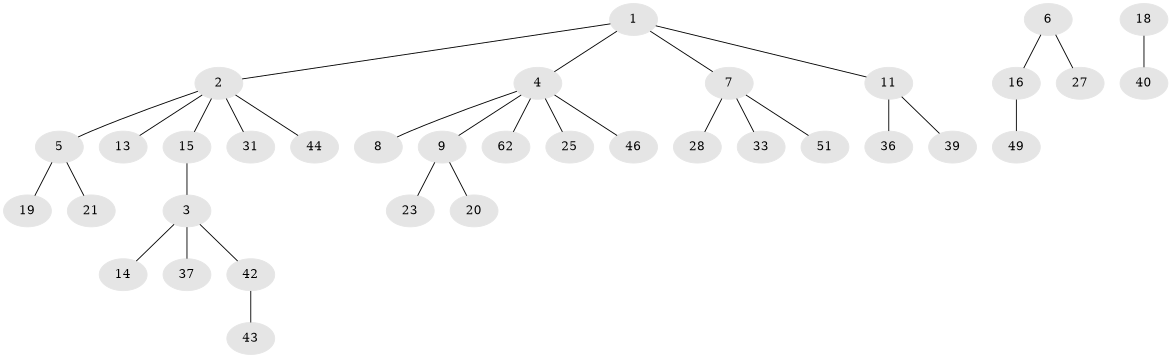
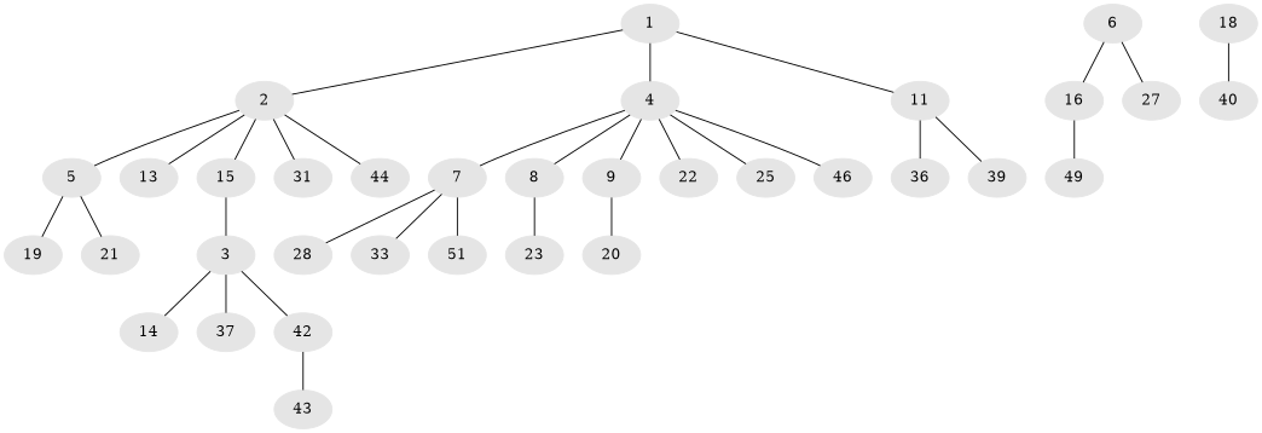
  graph {
    node [color=gray90 style=filled]
    1 [super="+32"]
    2 [super="+10"]
    4 [super="+12"]
    7 [super="+26"]
    11 [super="+24"]
    5 [super="+17"]
    13
    15
    31
    44
    8 [super="+41"]
    9 [super="+38"]
-   22 [label=62]
+   22
    25
    46
    28
    33
    51
    36
    39
    3 [super="+34"]
    14 [super="+30"]
    37
    42 [super="+48"]
    19
    21 [super="+50"]
    6 [super="+35"]
    16 [super="+29"]
    27 [super="+47"]
    43
    23
    20 [super="+52"]
    40 [super="+45"]
    18
    49
    1 -- 2
    1 -- 4
-   1 -- 7
+   4 -- 7
    1 -- 11
    2 -- 5
    2 -- 13
    2 -- 15
    2 -- 31
    2 -- 44
    4 -- 8
    4 -- 9
    4 -- 22
    4 -- 25
    4 -- 46
    7 -- 28
    7 -- 33
    7 -- 51
    11 -- 36
    11 -- 39
    5 -- 19
    5 -- 21
    15 -- 3
-   9 -- 23
+   8 -- 23
    9 -- 20
    3 -- 14
    3 -- 37
    3 -- 42
    42 -- 43
    6 -- 16
    6 -- 27
    16 -- 49
    18 -- 40
  }
